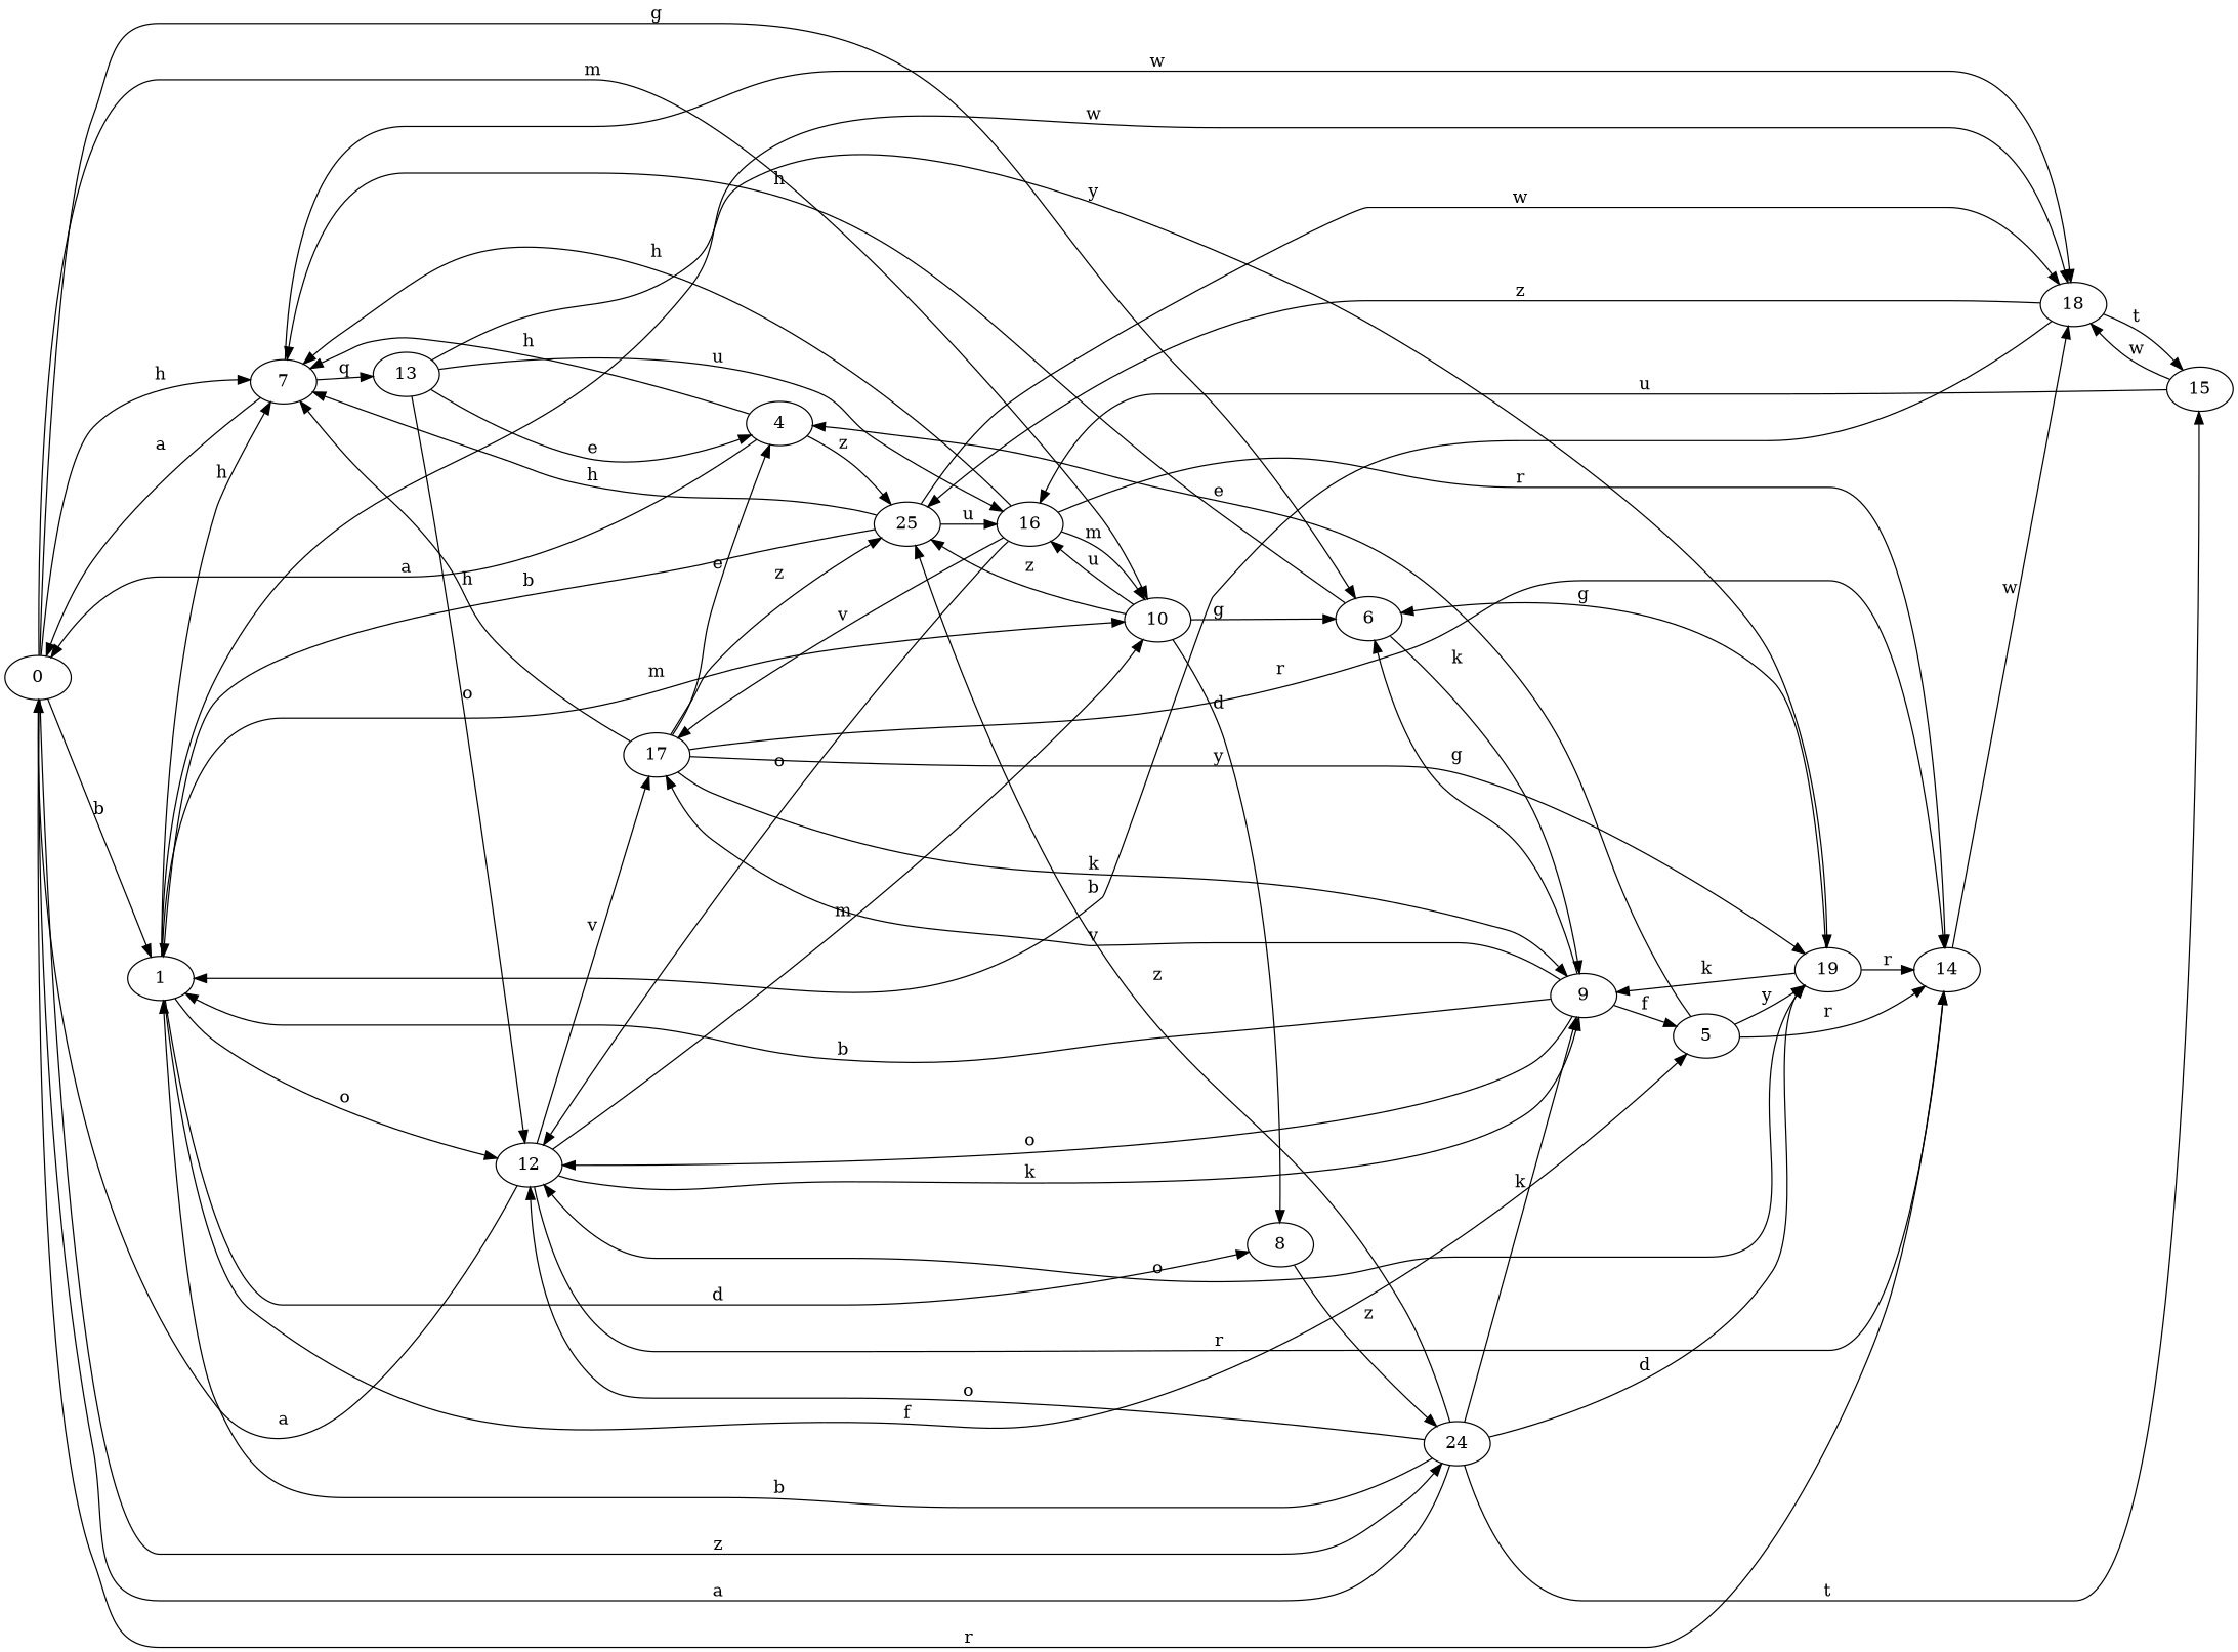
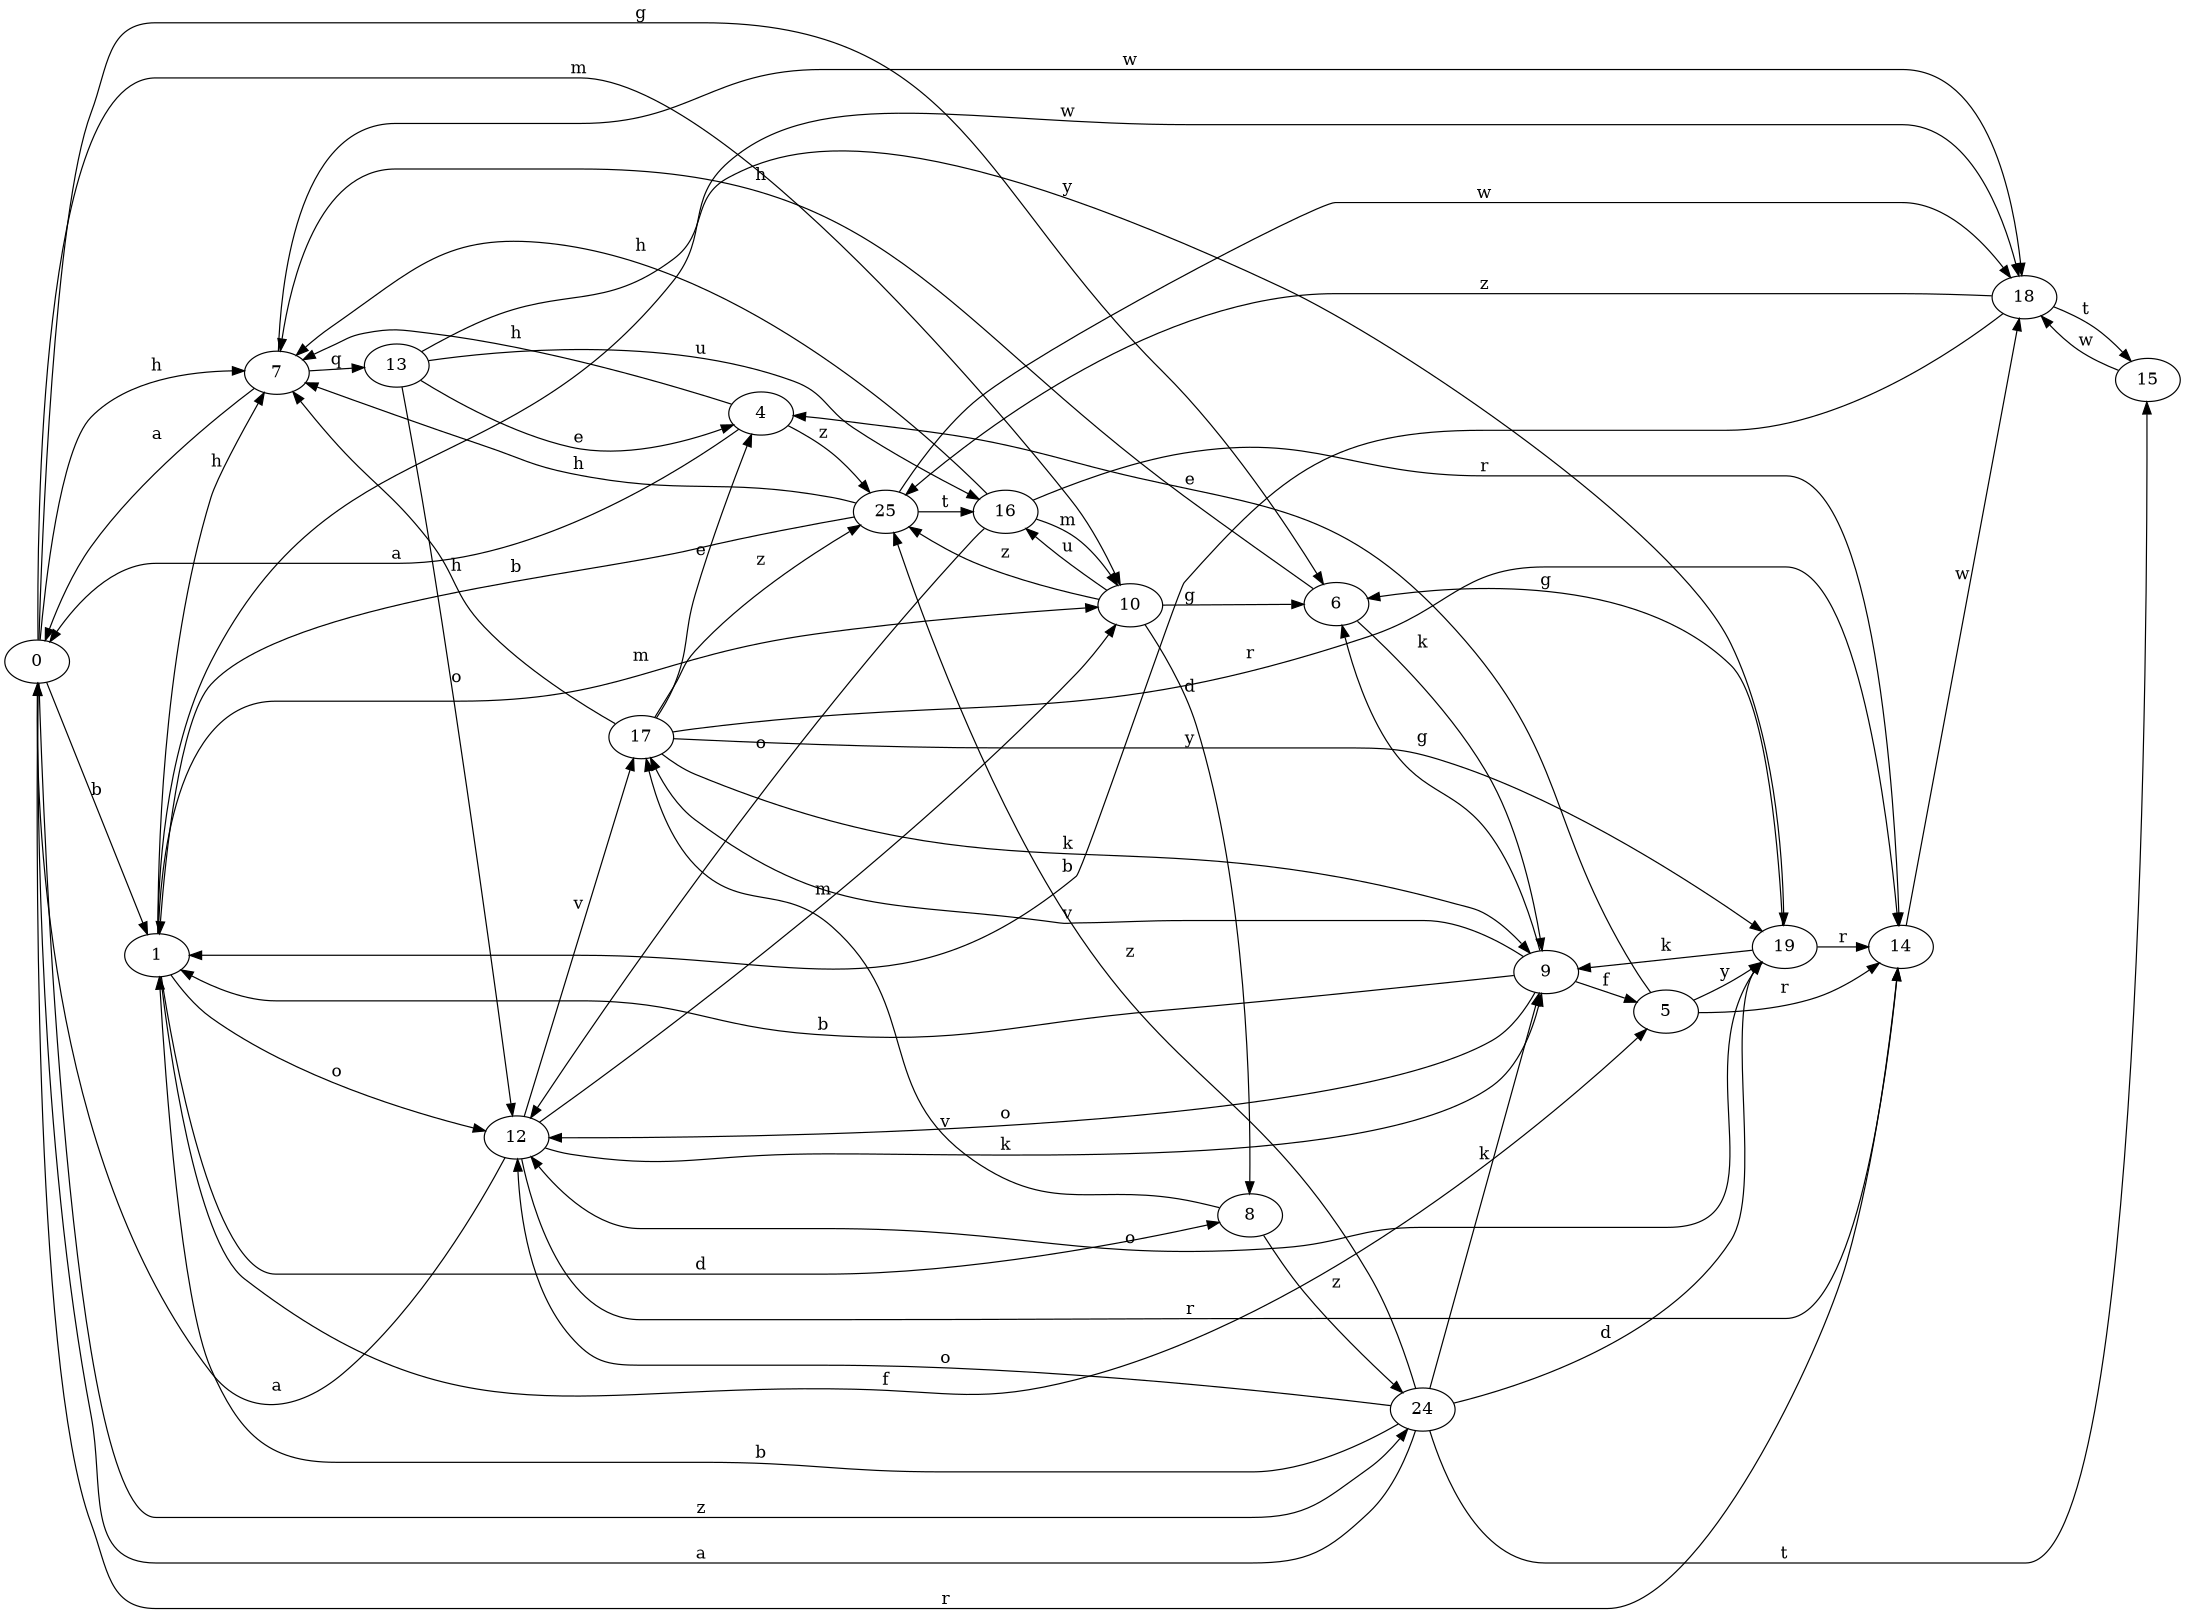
  strict digraph {
    rankdir=LR
    0
    1
    6
    7
    10
    14
    24
    n8 [label=8]
    5
    12
    18
    9
    13
    25
    16
    19
    15
    4
    17
    0 -> 1 [label=b]
    0 -> 6 [label=g]
    0 -> 7 [label=h]
    0 -> 10 [label=m]
    0 -> 14 [label=r]
    0 -> 24 [label=z]
    1 -> 7 [label=h]
    1 -> 10 [label=m]
    1 -> n8 [label=d]
    1 -> 5 [label=f]
    1 -> 12 [label=o]
    1 -> 18 [label=w]
    6 -> 7 [label=h]
    6 -> 9 [label=k]
    7 -> 0 [label=a]
    7 -> 18 [label=w]
    7 -> 13 [label=q]
    10 -> 6 [label=g]
    10 -> n8 [label=d]
    10 -> 25 [label=z]
    10 -> 16 [label=u]
    14 -> 18 [label=w]
    24 -> 0 [label=a]
    24 -> 1 [label=b]
    24 -> 12 [label=o]
    24 -> 9 [label=k]
    24 -> 25 [label=z]
    24 -> 19 [label=d]
    24 -> 15 [label=t]
    n8 -> 24 [label=z]
    5 -> 14 [label=r]
    5 -> 19 [label=y]
    5 -> 4 [label=e]
    12 -> 0 [label=a]
    12 -> 10 [label=m]
    12 -> 14 [label=r]
    12 -> 9 [label=k]
    12 -> 17 [label=v]
    18 -> 1 [label=b]
    18 -> 25 [label=z]
    18 -> 15 [label=t]
    9 -> 1 [label=b]
    9 -> 6 [label=g]
    9 -> 5 [label=f]
    9 -> 12 [label=o]
    9 -> 17 [label=v]
    13 -> 12 [label=o]
    13 -> 16 [label=u]
    13 -> 19 [label=y]
    13 -> 4 [label=e]
    25 -> 1 [label=b]
    25 -> 7 [label=h]
    25 -> 18 [label=w]
-   25 -> 16 [label=u]
+   25 -> 16 [label=t]
    16 -> 7 [label=h]
    16 -> 10 [label=m]
    16 -> 14 [label=r]
    16 -> 12 [label=o]
-   16 -> 17 [label=v]
+   n8 -> 17 [label=v]
    19 -> 6 [label=g]
    19 -> 14 [label=r]
    19 -> 12 [label=o]
    19 -> 9 [label=k]
    15 -> 18 [label=w]
-   15 -> 16 [label=u]
    4 -> 0 [label=a]
    4 -> 7 [label=h]
    4 -> 25 [label=z]
    17 -> 7 [label=h]
    17 -> 14 [label=r]
    17 -> 9 [label=k]
    17 -> 25 [label=z]
    17 -> 19 [label=y]
    17 -> 4 [label=e]
  }
